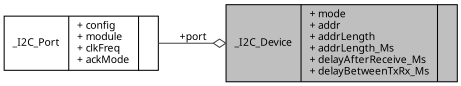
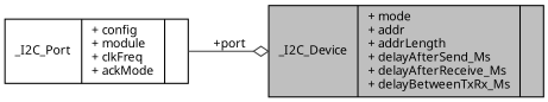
  digraph {
    rankdir=LR
    fontname="Noto Sans"
    node [color=black fontname="Noto Sans" fontsize=10 shape=record style=filled]
-   n1 [fillcolor=grey75 fontcolor=black height=0.2 label="{_I2C_Device\n|+ mode\l+ addr\l+ addrLength\l+ addrLength_Ms\l+ delayAfterReceive_Ms\l+ delayBetweenTxRx_Ms\l|}" width=0.4]
+   n1 [fillcolor=grey75 fontcolor=black height=0.2 label="{_I2C_Device\n|+ mode\l+ addr\l+ addrLength\l+ delayAfterSend_Ms\l+ delayAfterReceive_Ms\l+ delayBetweenTxRx_Ms\l|}" width=0.4]
    n2 [fillcolor=white height=0.2 label="{_I2C_Port\n|+ config\l+ module\l+ clkFreq\l+ ackMode\l|}" width=0.4]
    n2 -> n1 [arrowhead=odiamond color=grey25 fontname="Noto Sans" fontsize=10 label=" +port" labelfontname=Helvetica labelfontsize=10 style=solid]
  }
